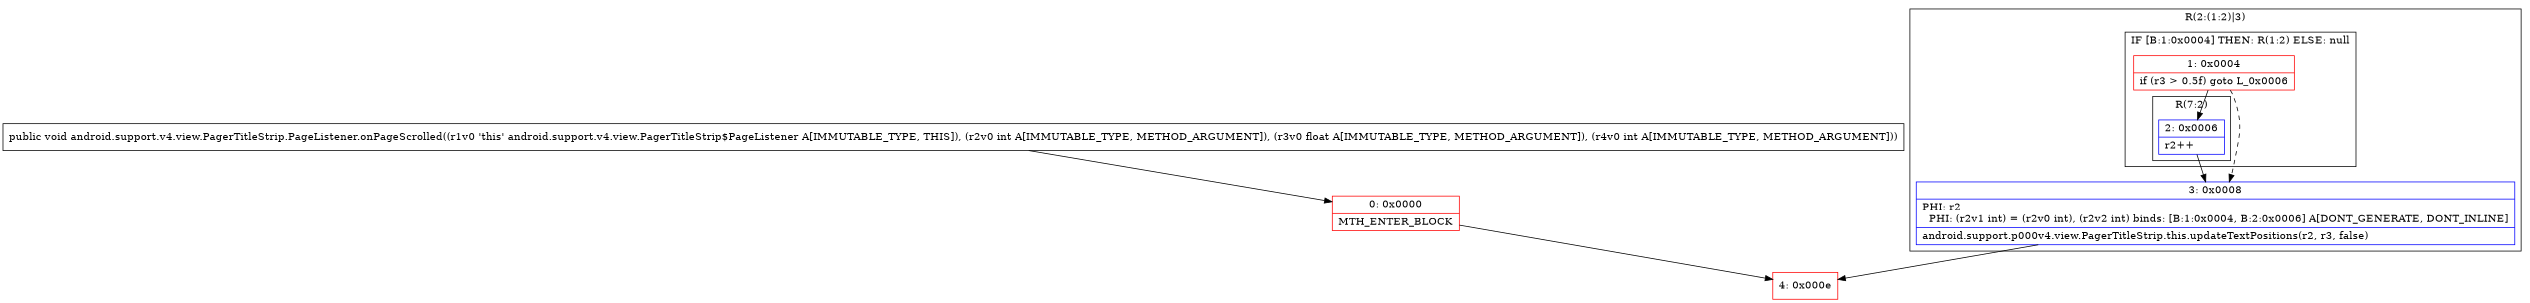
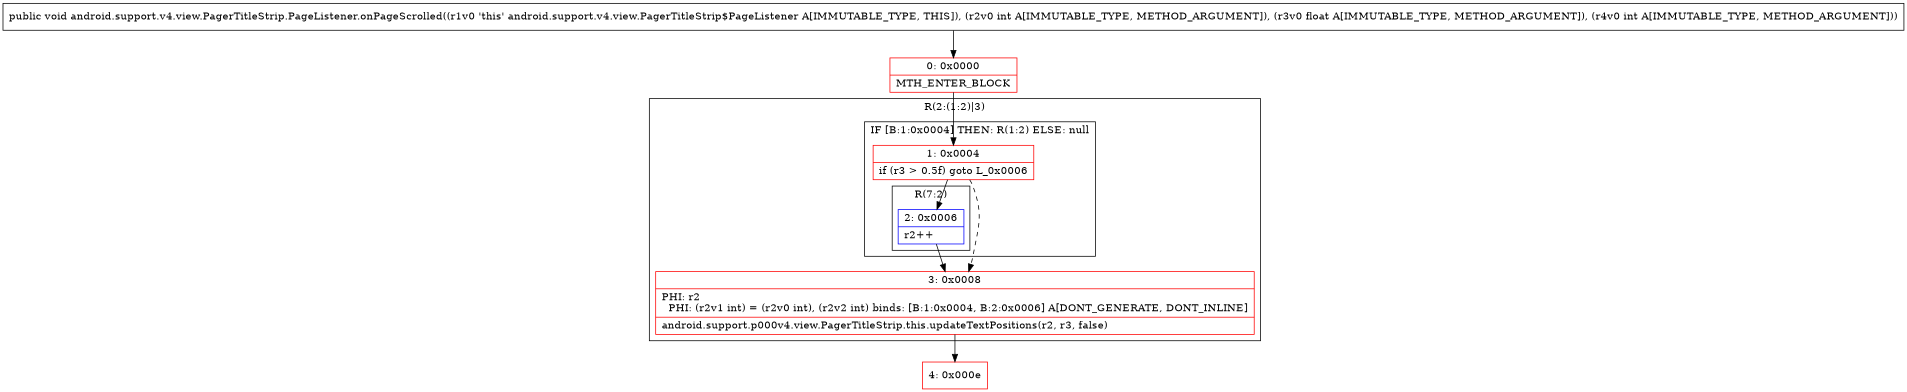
  digraph {
    node [color=red shape=record]
    n1 [color=blue label="{2\:\ 0x0006|r2++\l}"]
    n2 [label="{1\:\ 0x0004|if (r3 \> 0.5f) goto L_0x0006\l}"]
-   n3 [color=blue label="{3\:\ 0x0008|PHI: r2 \l  PHI: (r2v1 int) = (r2v0 int), (r2v2 int) binds: [B:1:0x0004, B:2:0x0006] A[DONT_GENERATE, DONT_INLINE]\l|android.support.p000v4.view.PagerTitleStrip.this.updateTextPositions(r2, r3, false)\l}"]
+   n3 [label="{3\:\ 0x0008|PHI: r2 \l  PHI: (r2v1 int) = (r2v0 int), (r2v2 int) binds: [B:1:0x0004, B:2:0x0006] A[DONT_GENERATE, DONT_INLINE]\l|android.support.p000v4.view.PagerTitleStrip.this.updateTextPositions(r2, r3, false)\l}"]
    n4 [label="{4\:\ 0x000e}"]
    n5 [label="{0\:\ 0x0000|MTH_ENTER_BLOCK\l}"]
    n6 [label="{public void android.support.v4.view.PagerTitleStrip.PageListener.onPageScrolled((r1v0 'this' android.support.v4.view.PagerTitleStrip$PageListener A[IMMUTABLE_TYPE, THIS]), (r2v0 int A[IMMUTABLE_TYPE, METHOD_ARGUMENT]), (r3v0 float A[IMMUTABLE_TYPE, METHOD_ARGUMENT]), (r4v0 int A[IMMUTABLE_TYPE, METHOD_ARGUMENT])) }" color=""]
    subgraph cluster_1 {
      label="R(2:(1:2)|3)"
      n3
      subgraph cluster_2 {
        label="IF [B:1:0x0004] THEN: R(1:2) ELSE: null"
        n2
        subgraph cluster_3 {
          label="R(7:2)"
          n1
        }
      }
    }
    n1 -> n3
    n2 -> n1
    n2 -> n3 [style=dashed]
    n3 -> n4
-   n5 -> n4
+   n5 -> n2
    n6 -> n5
  }
